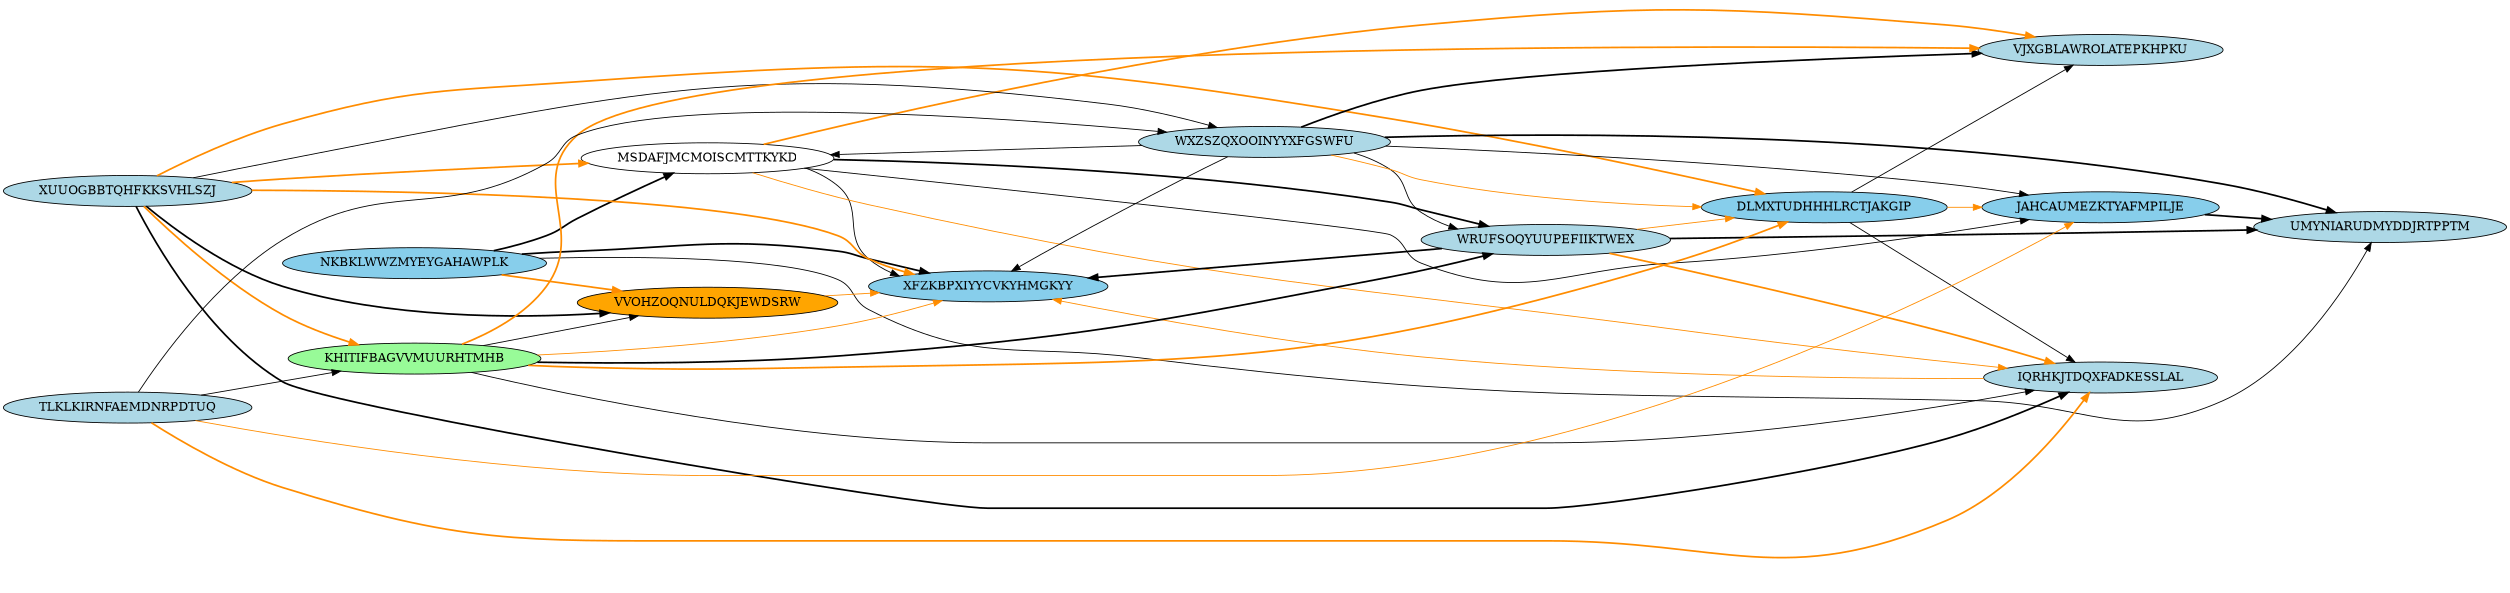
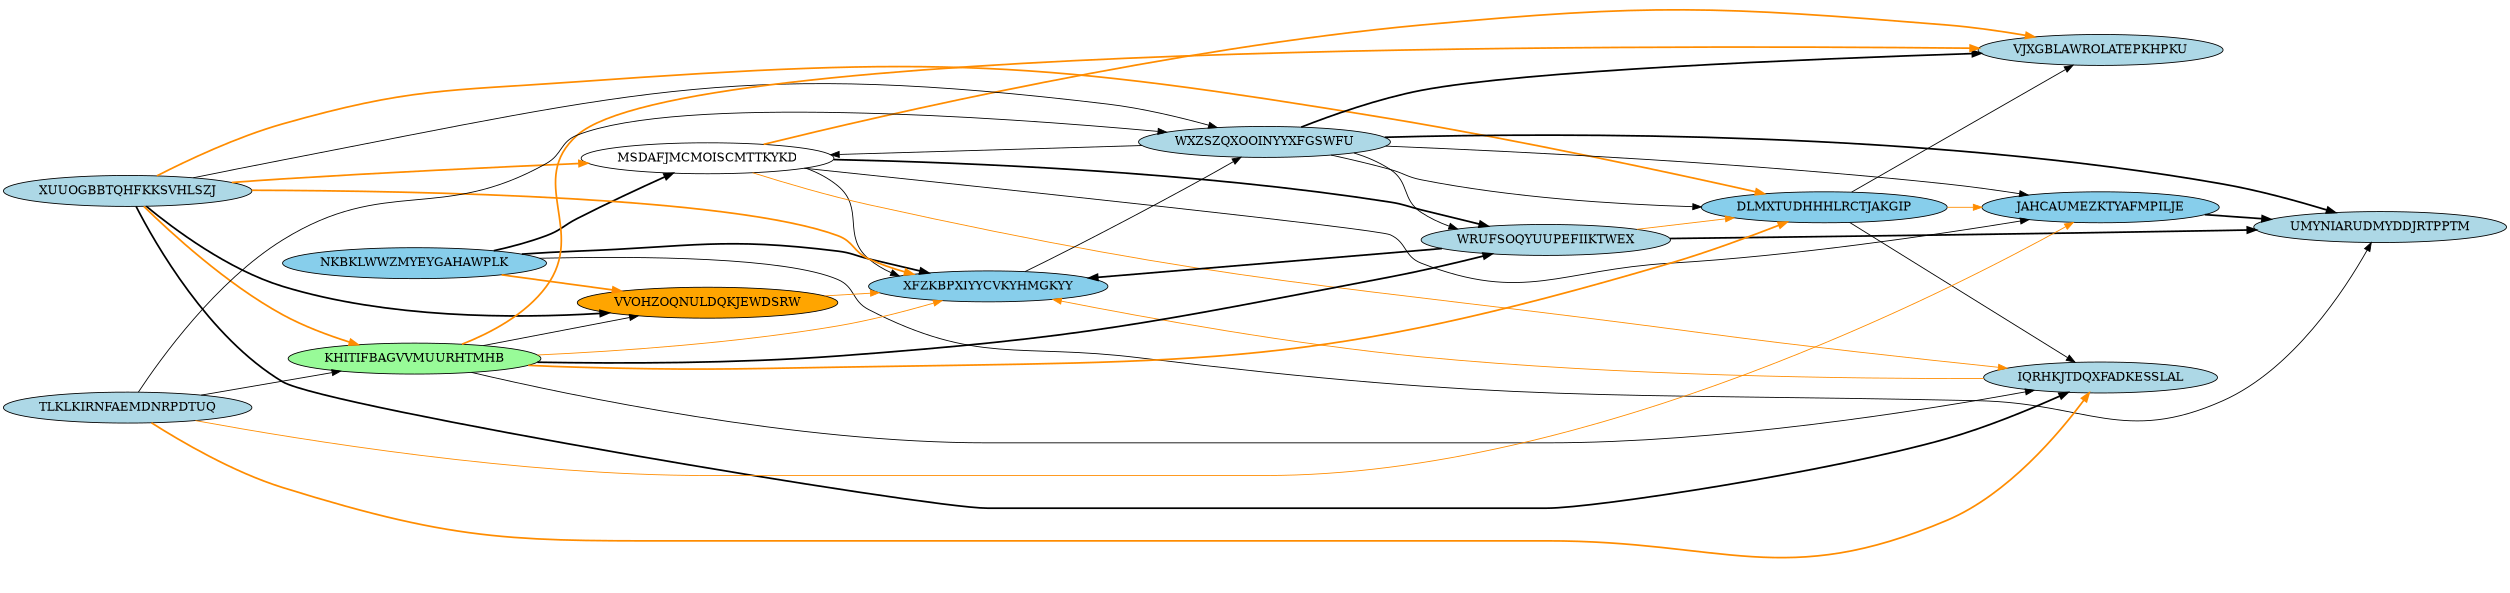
  digraph {
    rankdir=LR
    node [Weight=14 fillcolor=lightblue style=filled]
    edge [Weight=19 color=black style=solid]
    NKBKLWWZMYEYGAHAWPLK [fillcolor=skyblue]
    MSDAFJMCMOISCMTTKYKD [Weight=12 fillcolor=white]
    VVOHZOQNULDQKJEWDSRW [Weight=16 fillcolor=orange]
    UMYNIARUDMYDDJRTPPTM
    XFZKBPXIYYCVKYHMGKYY [fillcolor=skyblue]
    IQRHKJTDQXFADKESSLAL [Weight=13]
    JAHCAUMEZKTYAFMPILJE [Weight=12 fillcolor=skyblue]
    WRUFSOQYUUPEFIIKTWEX [Weight=17]
    VJXGBLAWROLATEPKHPKU [Weight=17]
    XUUOGBBTQHFKKSVHLSZJ
    WXZSZQXOOINYYXFGSWFU
    KHITIFBAGVVMUURHTMHB [Weight=12 fillcolor=palegreen]
    DLMXTUDHHHLRCTJAKGIP [Weight=15 fillcolor=skyblue]
    TLKLKIRNFAEMDNRPDTUQ [Weight=16]
    NKBKLWWZMYEYGAHAWPLK -> MSDAFJMCMOISCMTTKYKD [Weight=18 style=bold]
    NKBKLWWZMYEYGAHAWPLK -> VVOHZOQNULDQKJEWDSRW [color=darkorange style=bold]
    NKBKLWWZMYEYGAHAWPLK -> UMYNIARUDMYDDJRTPPTM [Weight=10]
    NKBKLWWZMYEYGAHAWPLK -> XFZKBPXIYYCVKYHMGKYY [Weight=15 style=bold]
    MSDAFJMCMOISCMTTKYKD -> XFZKBPXIYYCVKYHMGKYY [Weight=11]
    MSDAFJMCMOISCMTTKYKD -> IQRHKJTDQXFADKESSLAL [Weight=17 color=darkorange]
    MSDAFJMCMOISCMTTKYKD -> JAHCAUMEZKTYAFMPILJE
    MSDAFJMCMOISCMTTKYKD -> WRUFSOQYUUPEFIIKTWEX [style=bold]
    MSDAFJMCMOISCMTTKYKD -> VJXGBLAWROLATEPKHPKU [Weight=18 color=darkorange style=bold]
    VVOHZOQNULDQKJEWDSRW -> XFZKBPXIYYCVKYHMGKYY [Weight=18 color=darkorange]
    IQRHKJTDQXFADKESSLAL -> XFZKBPXIYYCVKYHMGKYY [Weight=16 color=darkorange]
    JAHCAUMEZKTYAFMPILJE -> UMYNIARUDMYDDJRTPPTM [Weight=11 style=bold]
    WRUFSOQYUUPEFIIKTWEX -> UMYNIARUDMYDDJRTPPTM [Weight=16 style=bold]
    WRUFSOQYUUPEFIIKTWEX -> XFZKBPXIYYCVKYHMGKYY [style=bold]
-   WRUFSOQYUUPEFIIKTWEX -> IQRHKJTDQXFADKESSLAL [Weight=20 color=darkorange style=bold]
    WRUFSOQYUUPEFIIKTWEX -> DLMXTUDHHHLRCTJAKGIP [Weight=11 color=darkorange]
    XUUOGBBTQHFKKSVHLSZJ -> MSDAFJMCMOISCMTTKYKD [Weight=13 color=darkorange style=bold]
    XUUOGBBTQHFKKSVHLSZJ -> VVOHZOQNULDQKJEWDSRW [style=bold]
    XUUOGBBTQHFKKSVHLSZJ -> XFZKBPXIYYCVKYHMGKYY [Weight=15 color=darkorange style=bold]
    XUUOGBBTQHFKKSVHLSZJ -> IQRHKJTDQXFADKESSLAL [Weight=17 style=bold]
    XUUOGBBTQHFKKSVHLSZJ -> WXZSZQXOOINYYXFGSWFU [Weight=10]
    XUUOGBBTQHFKKSVHLSZJ -> KHITIFBAGVVMUURHTMHB [Weight=10 color=darkorange style=bold]
    XUUOGBBTQHFKKSVHLSZJ -> DLMXTUDHHHLRCTJAKGIP [Weight=20 color=darkorange style=bold]
    WXZSZQXOOINYYXFGSWFU -> MSDAFJMCMOISCMTTKYKD [Weight=14]
    WXZSZQXOOINYYXFGSWFU -> UMYNIARUDMYDDJRTPPTM [style=bold]
-   WXZSZQXOOINYYXFGSWFU -> XFZKBPXIYYCVKYHMGKYY [Weight=20]
+   XFZKBPXIYYCVKYHMGKYY -> WXZSZQXOOINYYXFGSWFU [Weight=20]
    WXZSZQXOOINYYXFGSWFU -> JAHCAUMEZKTYAFMPILJE
    WXZSZQXOOINYYXFGSWFU -> WRUFSOQYUUPEFIIKTWEX [Weight=15]
    WXZSZQXOOINYYXFGSWFU -> VJXGBLAWROLATEPKHPKU [Weight=16 style=bold]
-   WXZSZQXOOINYYXFGSWFU -> DLMXTUDHHHLRCTJAKGIP [Weight=13 color=darkorange]
+   WXZSZQXOOINYYXFGSWFU -> DLMXTUDHHHLRCTJAKGIP [Weight=13]
    KHITIFBAGVVMUURHTMHB -> VVOHZOQNULDQKJEWDSRW [Weight=20]
    KHITIFBAGVVMUURHTMHB -> XFZKBPXIYYCVKYHMGKYY [Weight=11 color=darkorange]
    KHITIFBAGVVMUURHTMHB -> IQRHKJTDQXFADKESSLAL [Weight=16]
    KHITIFBAGVVMUURHTMHB -> WRUFSOQYUUPEFIIKTWEX [style=bold]
    KHITIFBAGVVMUURHTMHB -> VJXGBLAWROLATEPKHPKU [Weight=16 color=darkorange style=bold]
    KHITIFBAGVVMUURHTMHB -> DLMXTUDHHHLRCTJAKGIP [Weight=18 color=darkorange style=bold]
    DLMXTUDHHHLRCTJAKGIP -> IQRHKJTDQXFADKESSLAL
    DLMXTUDHHHLRCTJAKGIP -> JAHCAUMEZKTYAFMPILJE [Weight=16 color=darkorange]
    DLMXTUDHHHLRCTJAKGIP -> VJXGBLAWROLATEPKHPKU [Weight=16]
    TLKLKIRNFAEMDNRPDTUQ -> IQRHKJTDQXFADKESSLAL [Weight=20 color=darkorange style=bold]
    TLKLKIRNFAEMDNRPDTUQ -> JAHCAUMEZKTYAFMPILJE [Weight=18 color=darkorange]
    TLKLKIRNFAEMDNRPDTUQ -> WXZSZQXOOINYYXFGSWFU [Weight=16]
    TLKLKIRNFAEMDNRPDTUQ -> KHITIFBAGVVMUURHTMHB [Weight=20]
  }
